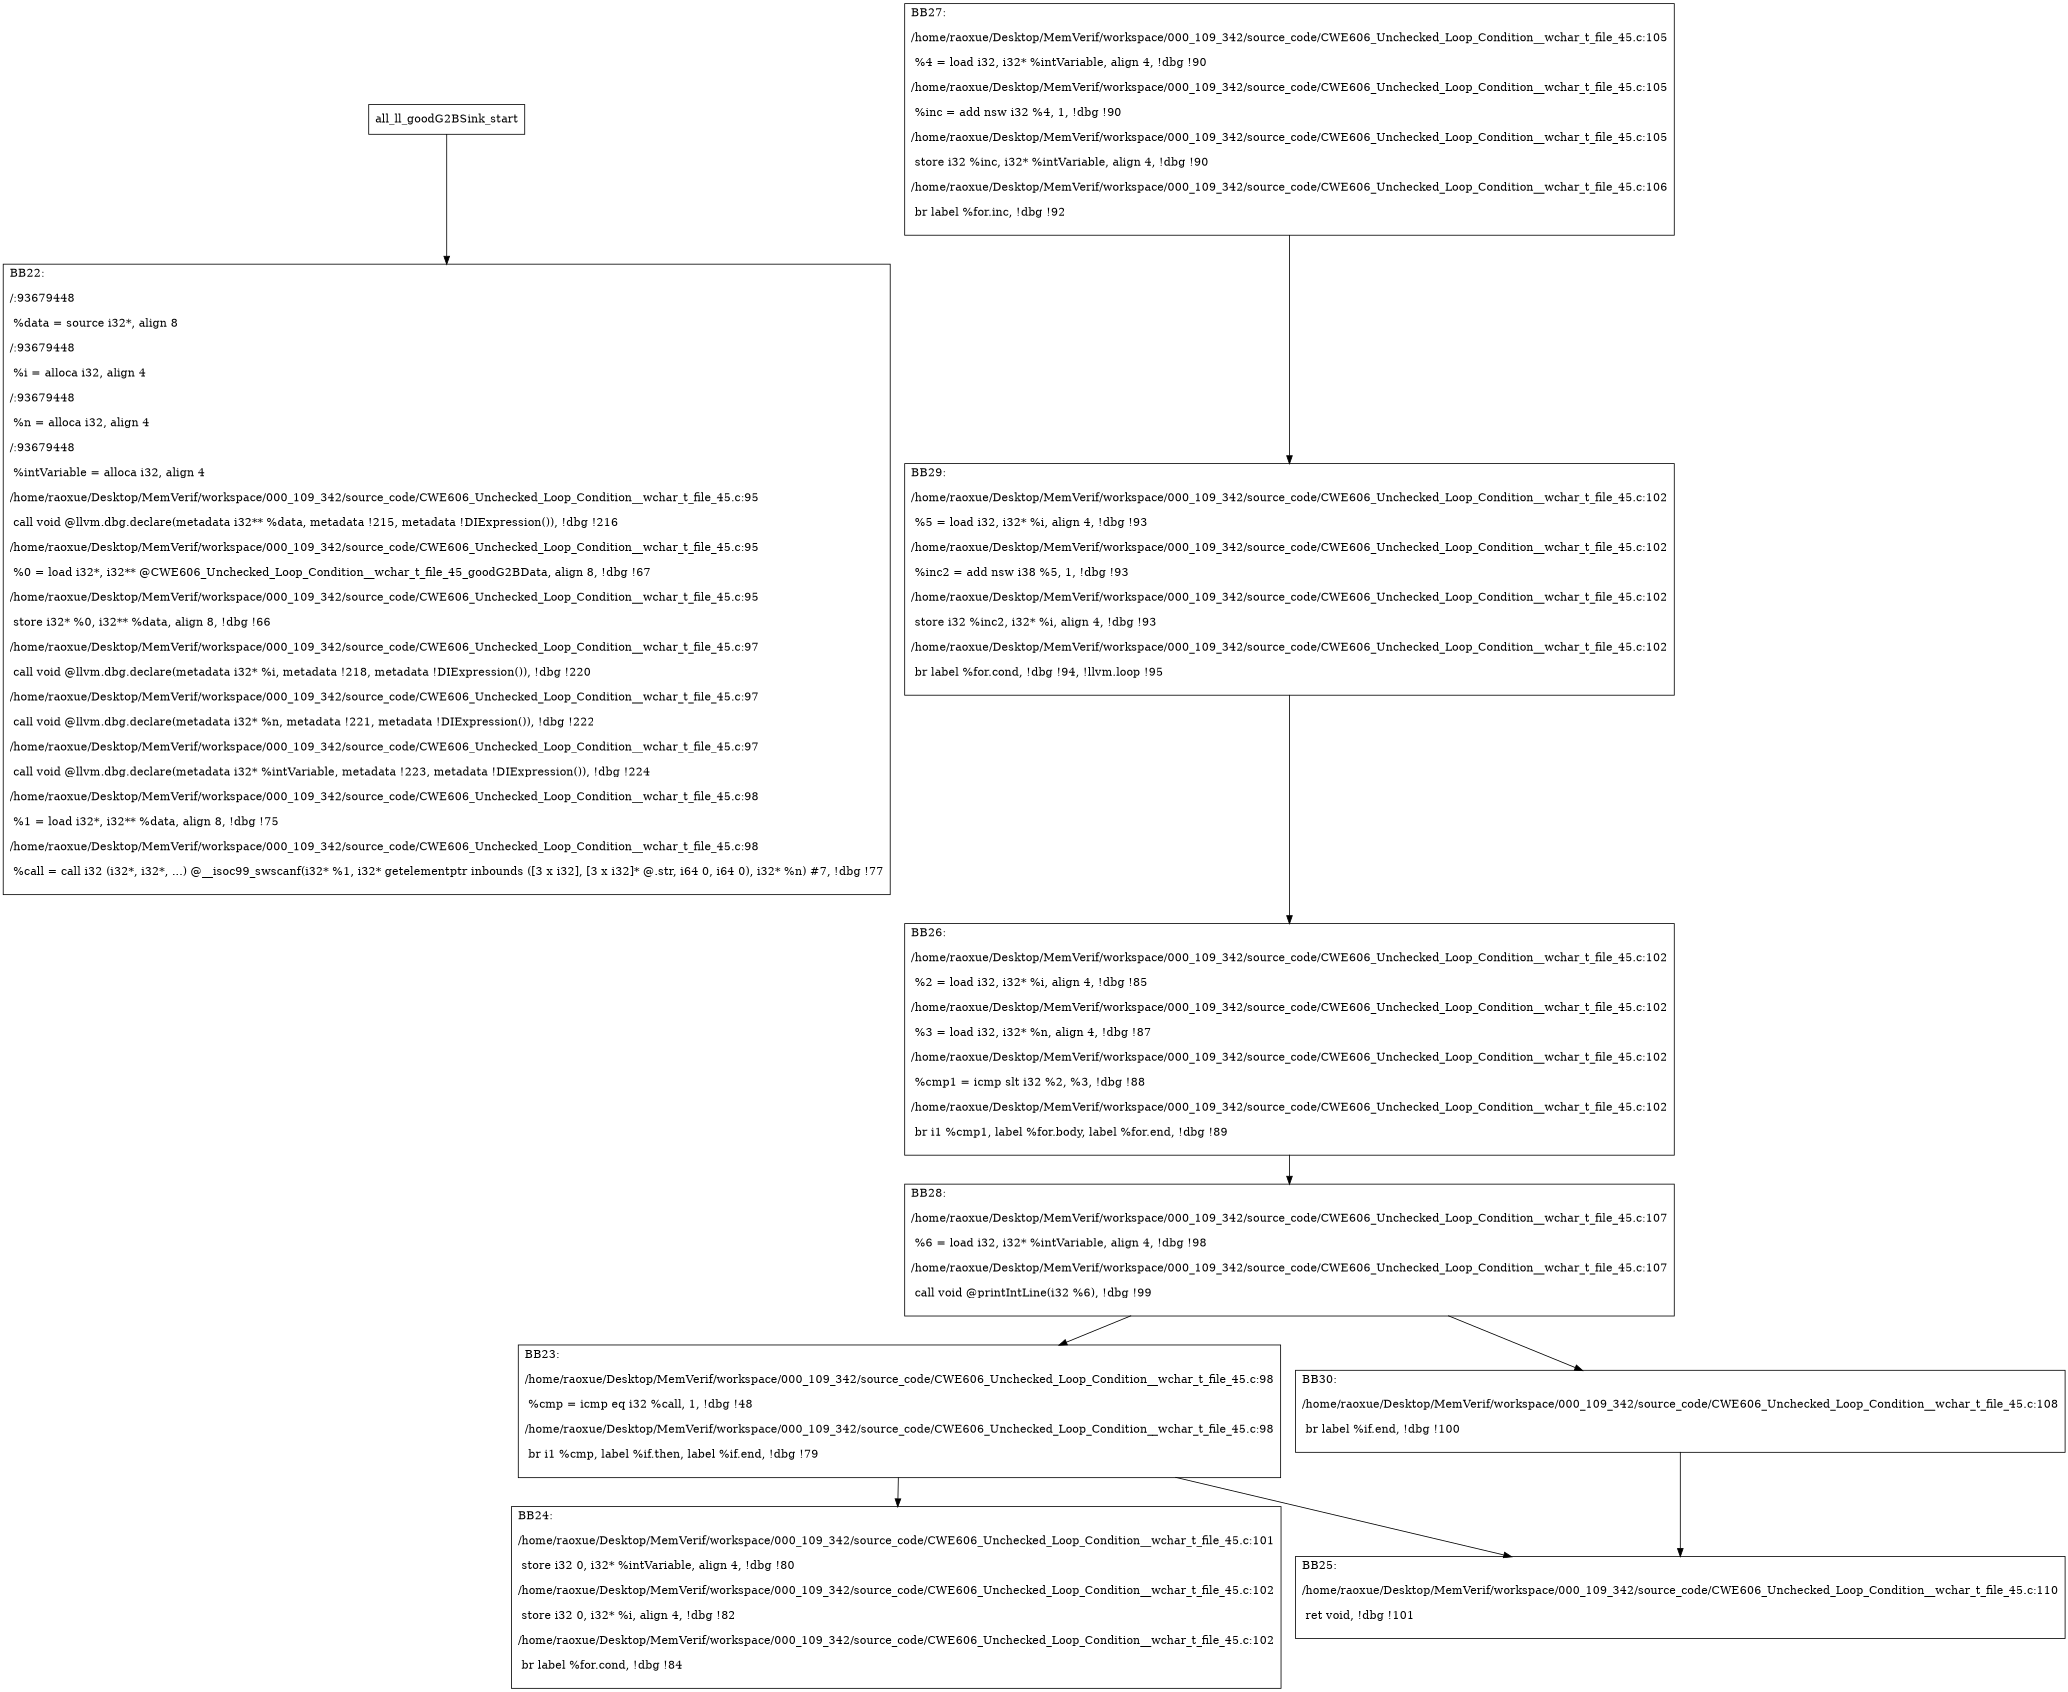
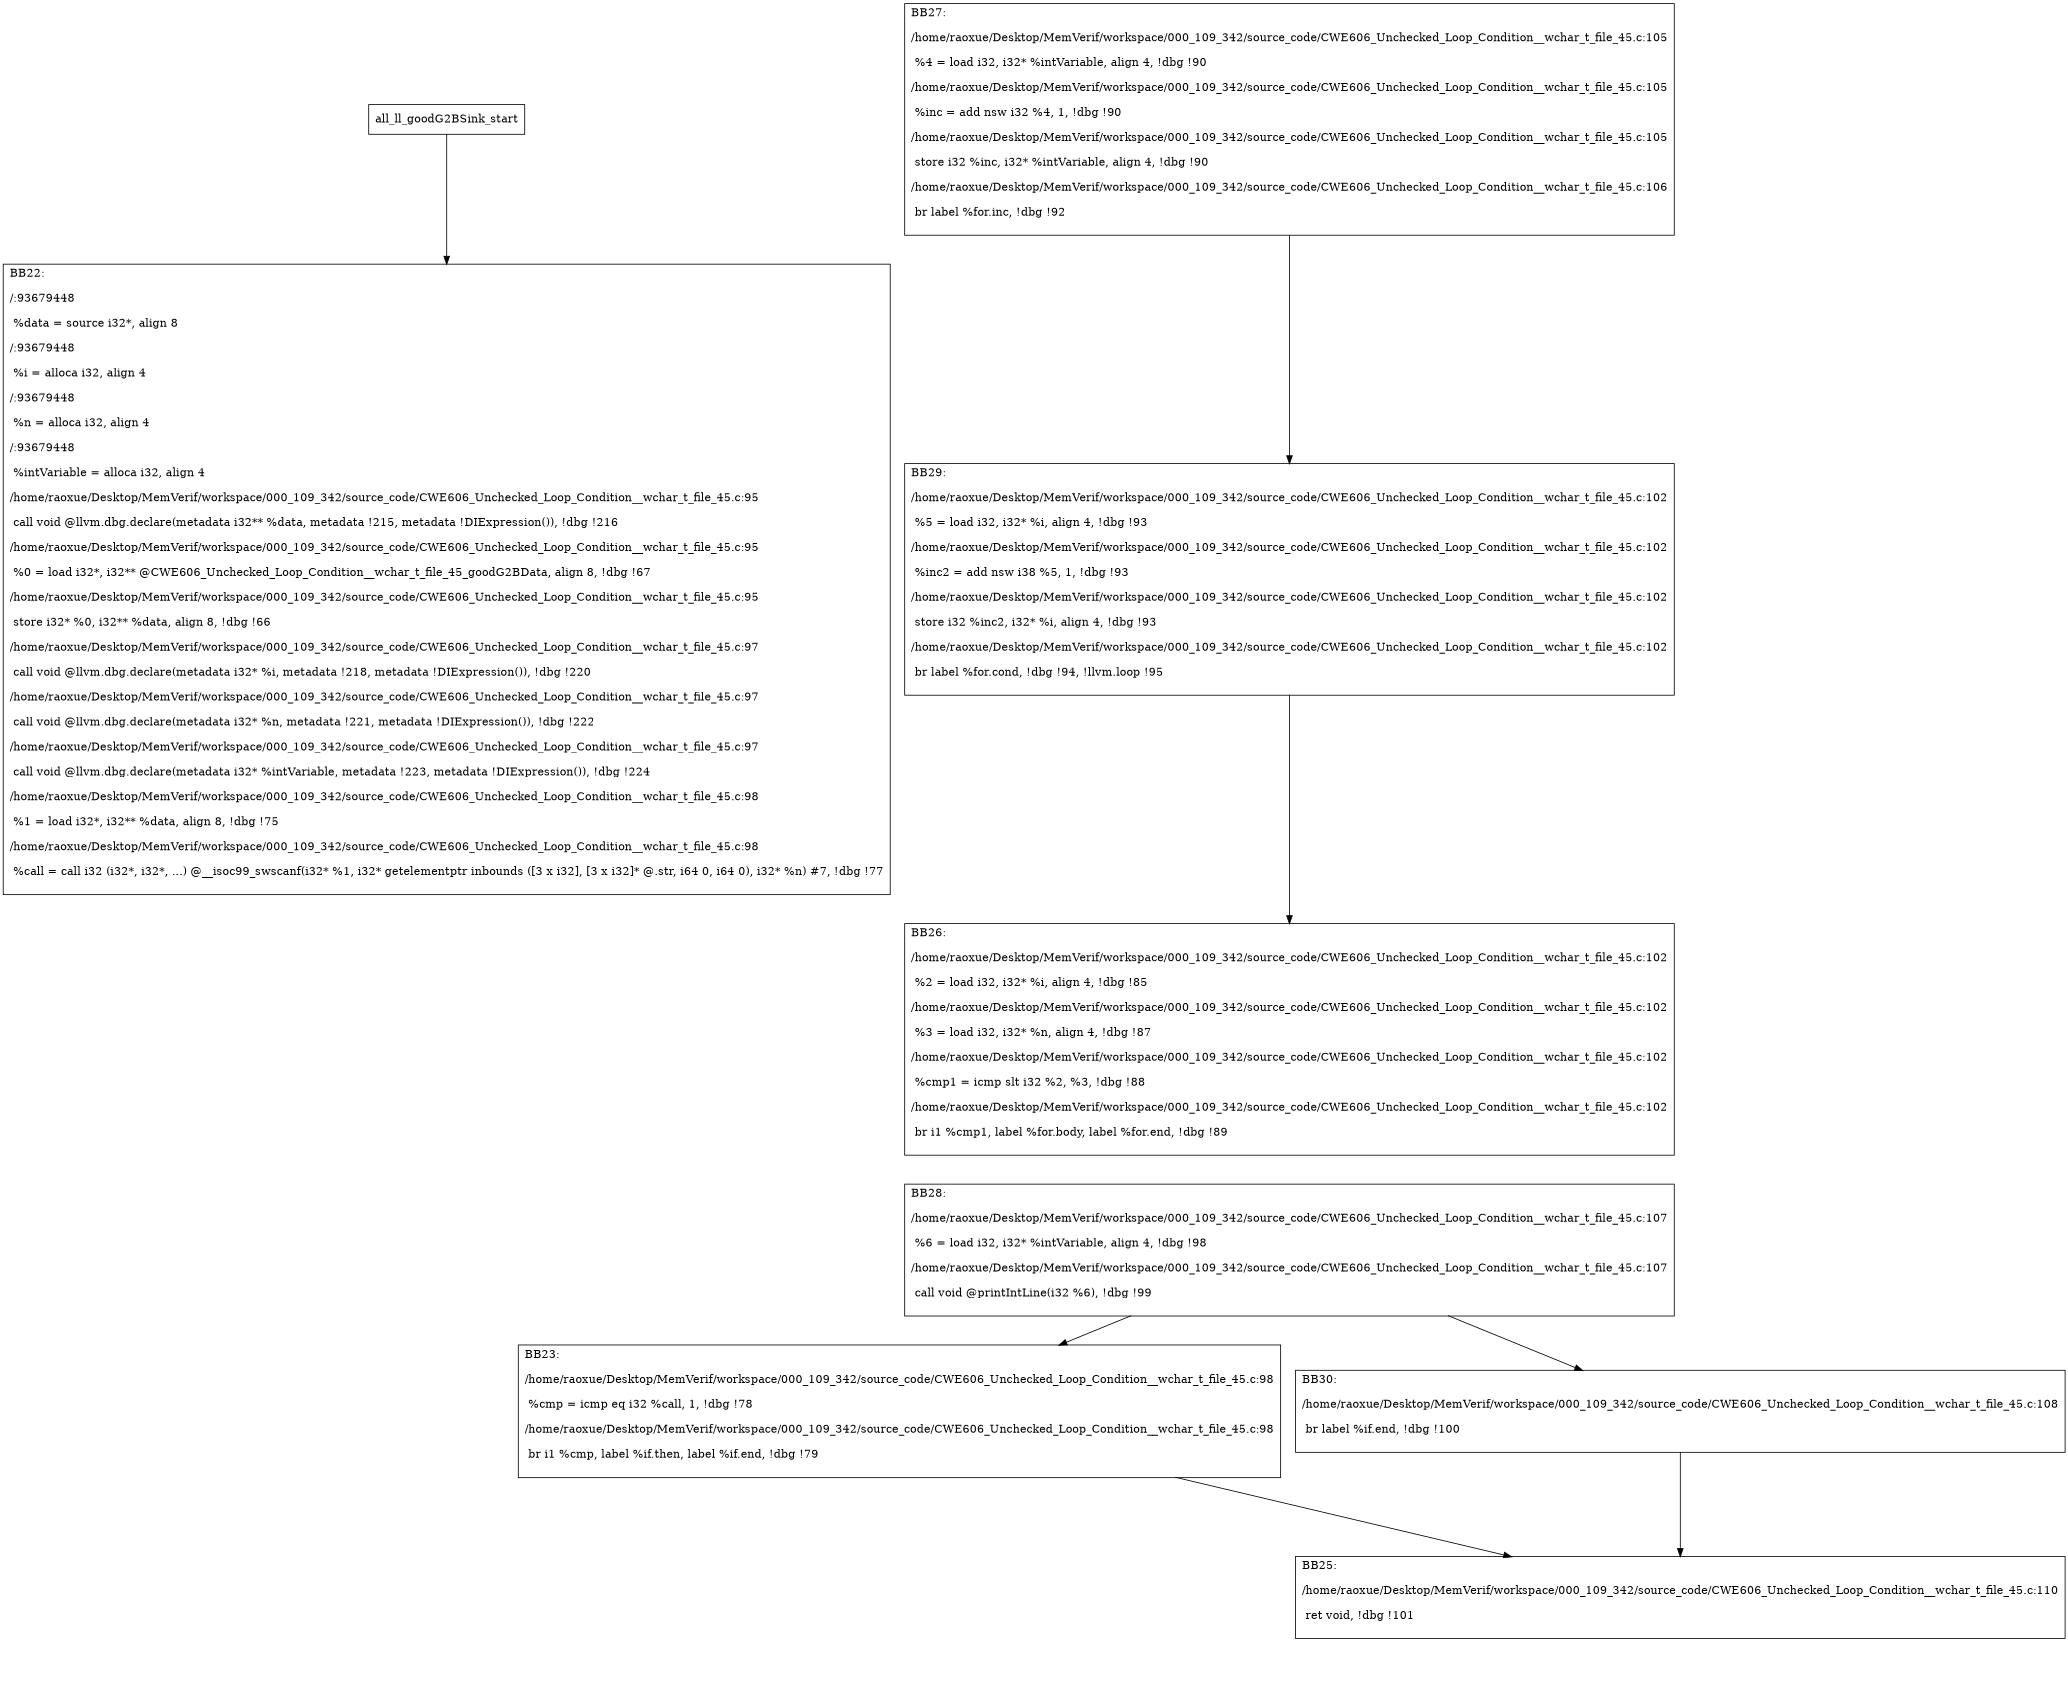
  digraph {
    node [shape=record]
    n1 [label="{all_ll_goodG2BSink_start}"]
    n2 [label="{BB22:\l\l/:93679448\l\n  %data = source i32*, align 8\l\n/:93679448\l\n  %i = alloca i32, align 4\l\n/:93679448\l\n  %n = alloca i32, align 4\l\n/:93679448\l\n  %intVariable = alloca i32, align 4\l\n/home/raoxue/Desktop/MemVerif/workspace/000_109_342/source_code/CWE606_Unchecked_Loop_Condition__wchar_t_file_45.c:95\l\n  call void @llvm.dbg.declare(metadata i32** %data, metadata !215, metadata !DIExpression()), !dbg !216\l\n/home/raoxue/Desktop/MemVerif/workspace/000_109_342/source_code/CWE606_Unchecked_Loop_Condition__wchar_t_file_45.c:95\l\n  %0 = load i32*, i32** @CWE606_Unchecked_Loop_Condition__wchar_t_file_45_goodG2BData, align 8, !dbg !67\l\n/home/raoxue/Desktop/MemVerif/workspace/000_109_342/source_code/CWE606_Unchecked_Loop_Condition__wchar_t_file_45.c:95\l\n  store i32* %0, i32** %data, align 8, !dbg !66\l\n/home/raoxue/Desktop/MemVerif/workspace/000_109_342/source_code/CWE606_Unchecked_Loop_Condition__wchar_t_file_45.c:97\l\n  call void @llvm.dbg.declare(metadata i32* %i, metadata !218, metadata !DIExpression()), !dbg !220\l\n/home/raoxue/Desktop/MemVerif/workspace/000_109_342/source_code/CWE606_Unchecked_Loop_Condition__wchar_t_file_45.c:97\l\n  call void @llvm.dbg.declare(metadata i32* %n, metadata !221, metadata !DIExpression()), !dbg !222\l\n/home/raoxue/Desktop/MemVerif/workspace/000_109_342/source_code/CWE606_Unchecked_Loop_Condition__wchar_t_file_45.c:97\l\n  call void @llvm.dbg.declare(metadata i32* %intVariable, metadata !223, metadata !DIExpression()), !dbg !224\l\n/home/raoxue/Desktop/MemVerif/workspace/000_109_342/source_code/CWE606_Unchecked_Loop_Condition__wchar_t_file_45.c:98\l\n  %1 = load i32*, i32** %data, align 8, !dbg !75\l\n/home/raoxue/Desktop/MemVerif/workspace/000_109_342/source_code/CWE606_Unchecked_Loop_Condition__wchar_t_file_45.c:98\l\n  %call = call i32 (i32*, i32*, ...) @__isoc99_swscanf(i32* %1, i32* getelementptr inbounds ([3 x i32], [3 x i32]* @.str, i64 0, i64 0), i32* %n) #7, !dbg !77\l\n}"]
-   n3 [label="{BB23:\l\l/home/raoxue/Desktop/MemVerif/workspace/000_109_342/source_code/CWE606_Unchecked_Loop_Condition__wchar_t_file_45.c:98\l\n  %cmp = icmp eq i32 %call, 1, !dbg !48\l\n/home/raoxue/Desktop/MemVerif/workspace/000_109_342/source_code/CWE606_Unchecked_Loop_Condition__wchar_t_file_45.c:98\l\n  br i1 %cmp, label %if.then, label %if.end, !dbg !79\l\n}"]
-   n4 [label="{BB24:\l\l/home/raoxue/Desktop/MemVerif/workspace/000_109_342/source_code/CWE606_Unchecked_Loop_Condition__wchar_t_file_45.c:101\l\n  store i32 0, i32* %intVariable, align 4, !dbg !80\l\n/home/raoxue/Desktop/MemVerif/workspace/000_109_342/source_code/CWE606_Unchecked_Loop_Condition__wchar_t_file_45.c:102\l\n  store i32 0, i32* %i, align 4, !dbg !82\l\n/home/raoxue/Desktop/MemVerif/workspace/000_109_342/source_code/CWE606_Unchecked_Loop_Condition__wchar_t_file_45.c:102\l\n  br label %for.cond, !dbg !84\l\n}"]
+   n3 [label="{BB23:\l\l/home/raoxue/Desktop/MemVerif/workspace/000_109_342/source_code/CWE606_Unchecked_Loop_Condition__wchar_t_file_45.c:98\l\n  %cmp = icmp eq i32 %call, 1, !dbg !78\l\n/home/raoxue/Desktop/MemVerif/workspace/000_109_342/source_code/CWE606_Unchecked_Loop_Condition__wchar_t_file_45.c:98\l\n  br i1 %cmp, label %if.then, label %if.end, !dbg !79\l\n}"]
    n5 [label="{BB25:\l\l/home/raoxue/Desktop/MemVerif/workspace/000_109_342/source_code/CWE606_Unchecked_Loop_Condition__wchar_t_file_45.c:110\l\n  ret void, !dbg !101\l\n}"]
    n6 [label="{BB26:\l\l/home/raoxue/Desktop/MemVerif/workspace/000_109_342/source_code/CWE606_Unchecked_Loop_Condition__wchar_t_file_45.c:102\l\n  %2 = load i32, i32* %i, align 4, !dbg !85\l\n/home/raoxue/Desktop/MemVerif/workspace/000_109_342/source_code/CWE606_Unchecked_Loop_Condition__wchar_t_file_45.c:102\l\n  %3 = load i32, i32* %n, align 4, !dbg !87\l\n/home/raoxue/Desktop/MemVerif/workspace/000_109_342/source_code/CWE606_Unchecked_Loop_Condition__wchar_t_file_45.c:102\l\n  %cmp1 = icmp slt i32 %2, %3, !dbg !88\l\n/home/raoxue/Desktop/MemVerif/workspace/000_109_342/source_code/CWE606_Unchecked_Loop_Condition__wchar_t_file_45.c:102\l\n  br i1 %cmp1, label %for.body, label %for.end, !dbg !89\l\n}"]
    n7 [label="{BB28:\l\l/home/raoxue/Desktop/MemVerif/workspace/000_109_342/source_code/CWE606_Unchecked_Loop_Condition__wchar_t_file_45.c:107\l\n  %6 = load i32, i32* %intVariable, align 4, !dbg !98\l\n/home/raoxue/Desktop/MemVerif/workspace/000_109_342/source_code/CWE606_Unchecked_Loop_Condition__wchar_t_file_45.c:107\l\n  call void @printIntLine(i32 %6), !dbg !99\l\n}"]
    n8 [label="{BB27:\l\l/home/raoxue/Desktop/MemVerif/workspace/000_109_342/source_code/CWE606_Unchecked_Loop_Condition__wchar_t_file_45.c:105\l\n  %4 = load i32, i32* %intVariable, align 4, !dbg !90\l\n/home/raoxue/Desktop/MemVerif/workspace/000_109_342/source_code/CWE606_Unchecked_Loop_Condition__wchar_t_file_45.c:105\l\n  %inc = add nsw i32 %4, 1, !dbg !90\l\n/home/raoxue/Desktop/MemVerif/workspace/000_109_342/source_code/CWE606_Unchecked_Loop_Condition__wchar_t_file_45.c:105\l\n  store i32 %inc, i32* %intVariable, align 4, !dbg !90\l\n/home/raoxue/Desktop/MemVerif/workspace/000_109_342/source_code/CWE606_Unchecked_Loop_Condition__wchar_t_file_45.c:106\l\n  br label %for.inc, !dbg !92\l\n}"]
    n9 [label="{BB29:\l\l/home/raoxue/Desktop/MemVerif/workspace/000_109_342/source_code/CWE606_Unchecked_Loop_Condition__wchar_t_file_45.c:102\l\n  %5 = load i32, i32* %i, align 4, !dbg !93\l\n/home/raoxue/Desktop/MemVerif/workspace/000_109_342/source_code/CWE606_Unchecked_Loop_Condition__wchar_t_file_45.c:102\l\n  %inc2 = add nsw i38 %5, 1, !dbg !93\l\n/home/raoxue/Desktop/MemVerif/workspace/000_109_342/source_code/CWE606_Unchecked_Loop_Condition__wchar_t_file_45.c:102\l\n  store i32 %inc2, i32* %i, align 4, !dbg !93\l\n/home/raoxue/Desktop/MemVerif/workspace/000_109_342/source_code/CWE606_Unchecked_Loop_Condition__wchar_t_file_45.c:102\l\n  br label %for.cond, !dbg !94, !llvm.loop !95\l\n}"]
    n10 [label="{BB30:\l\l/home/raoxue/Desktop/MemVerif/workspace/000_109_342/source_code/CWE606_Unchecked_Loop_Condition__wchar_t_file_45.c:108\l\n  br label %if.end, !dbg !100\l\n}"]
    n1 -> n2
-   n3 -> n4
    n3 -> n5
-   n6 -> n7
    n7 -> n3
    n7 -> n10
    n8 -> n9
    n9 -> n6
    n10 -> n5
  }
